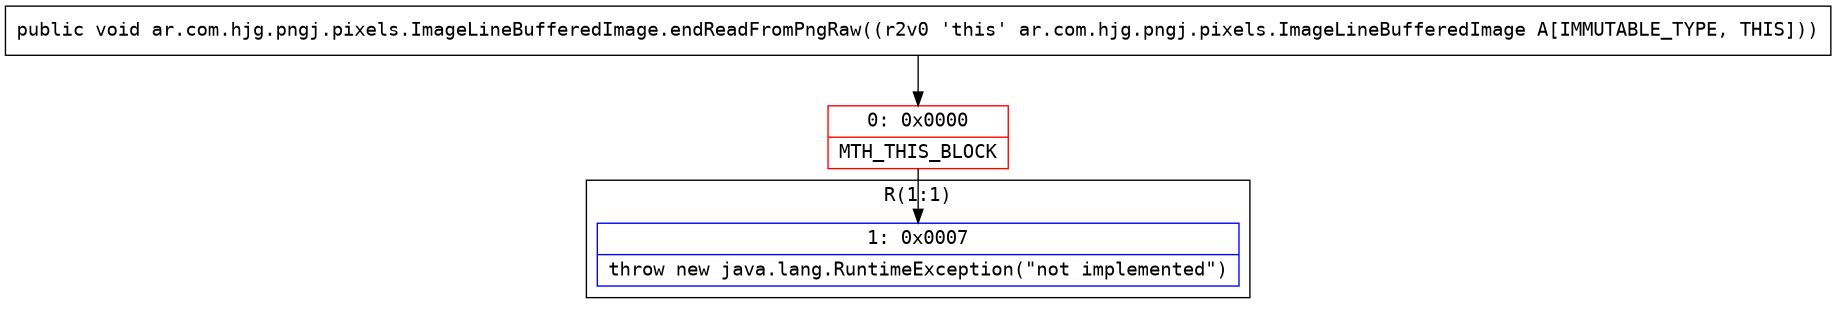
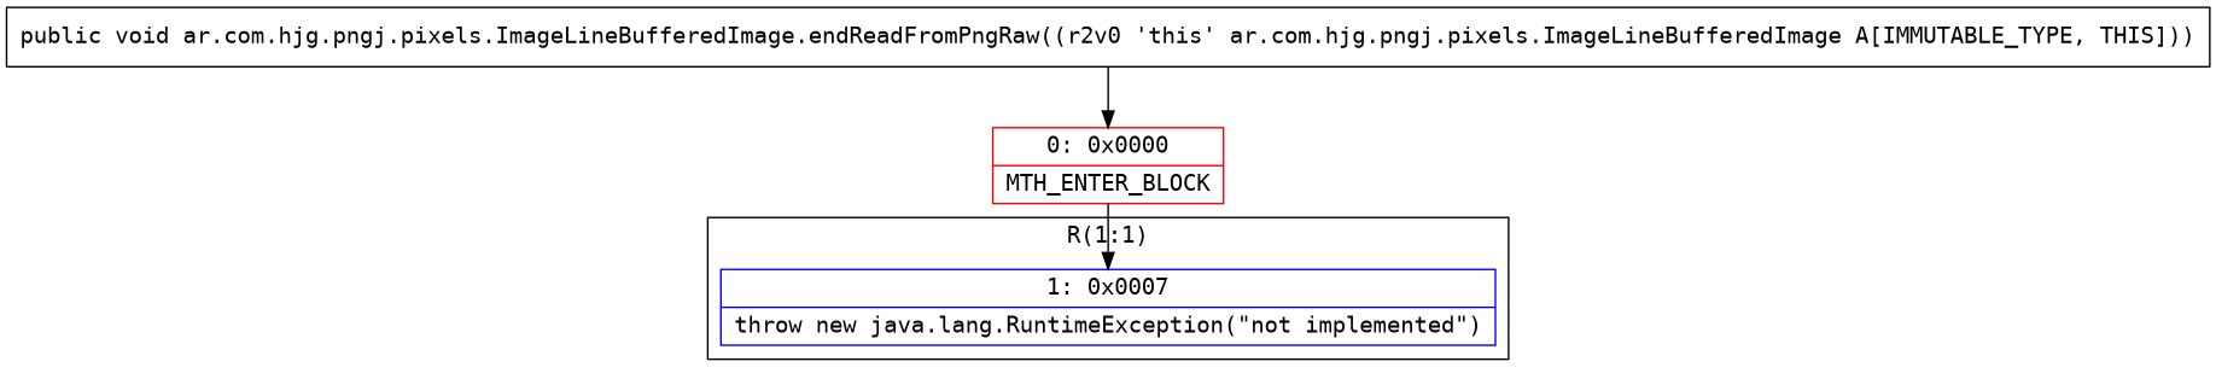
  digraph {
    fontname="DejaVu Sans Mono"
    node [shape=record fontname="DejaVu Sans Mono"]
    edge [fontname="DejaVu Sans Mono"]
    n1 [color=blue label="{1\:\ 0x0007|throw new java.lang.RuntimeException(\"not implemented\")\l}"]
-   n2 [color=red label="{0\:\ 0x0000|MTH_THIS_BLOCK\l}"]
+   n2 [color=red label="{0\:\ 0x0000|MTH_ENTER_BLOCK\l}"]
    n3 [label="{public void ar.com.hjg.pngj.pixels.ImageLineBufferedImage.endReadFromPngRaw((r2v0 'this' ar.com.hjg.pngj.pixels.ImageLineBufferedImage A[IMMUTABLE_TYPE, THIS])) }"]
    subgraph cluster_1 {
      label="R(1:1)"
      n1
    }
    n2 -> n1
    n3 -> n2
  }
